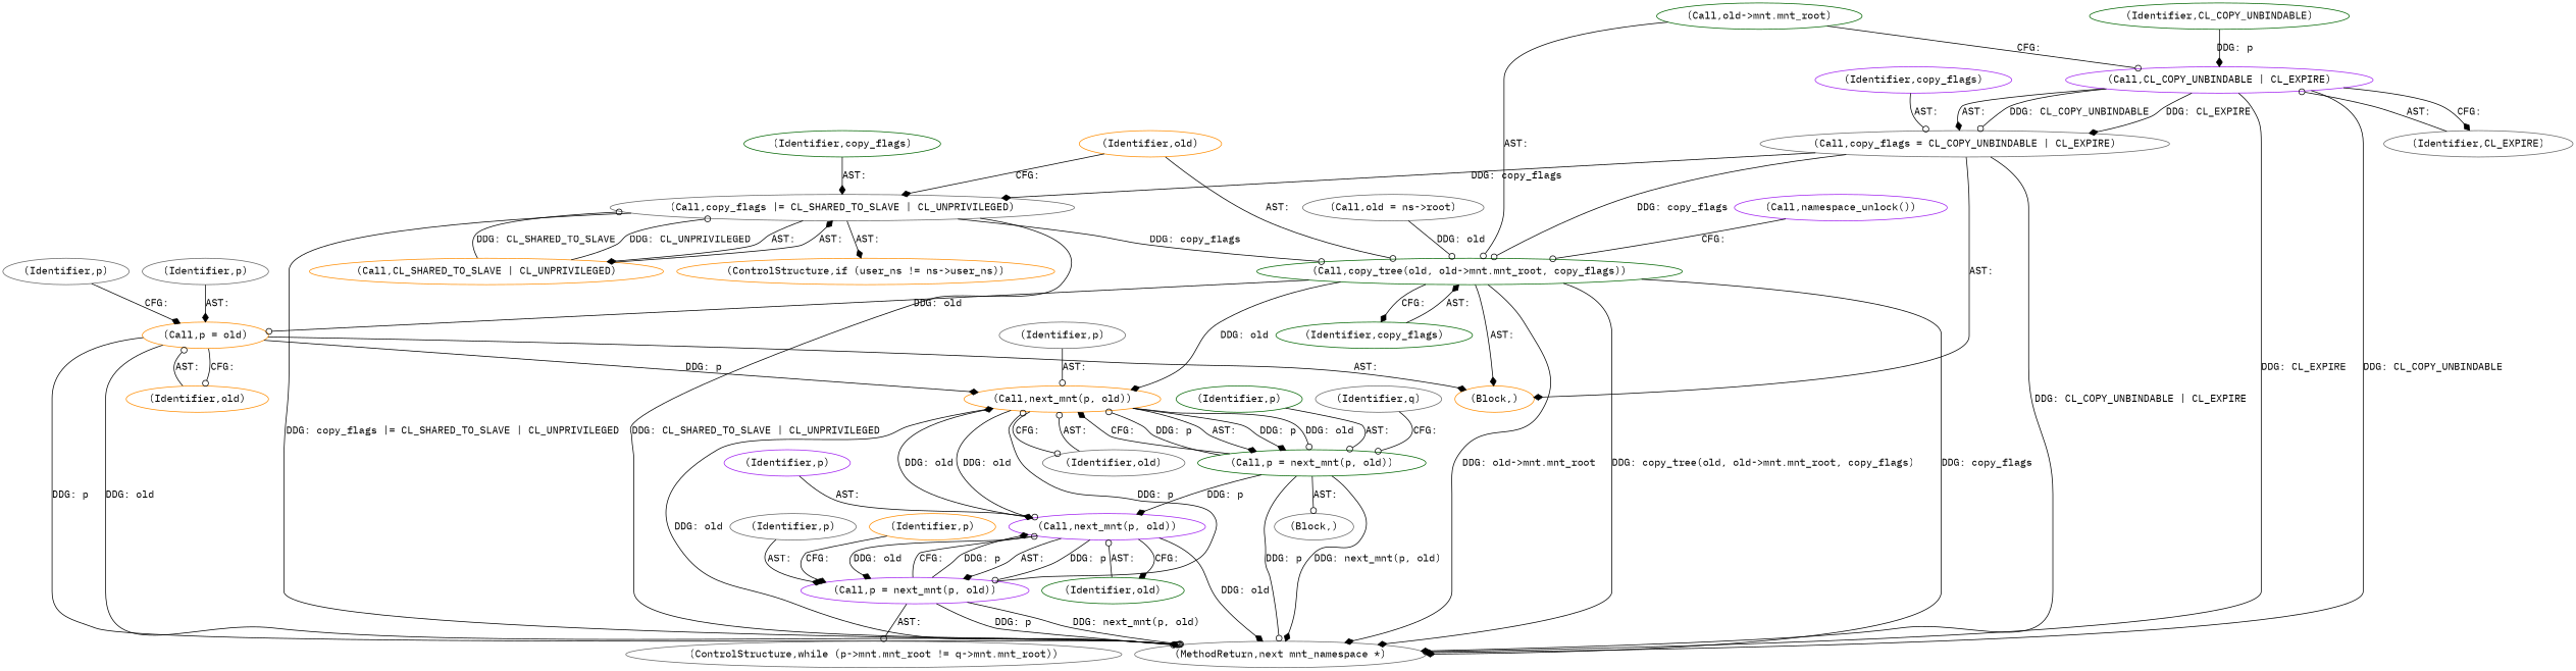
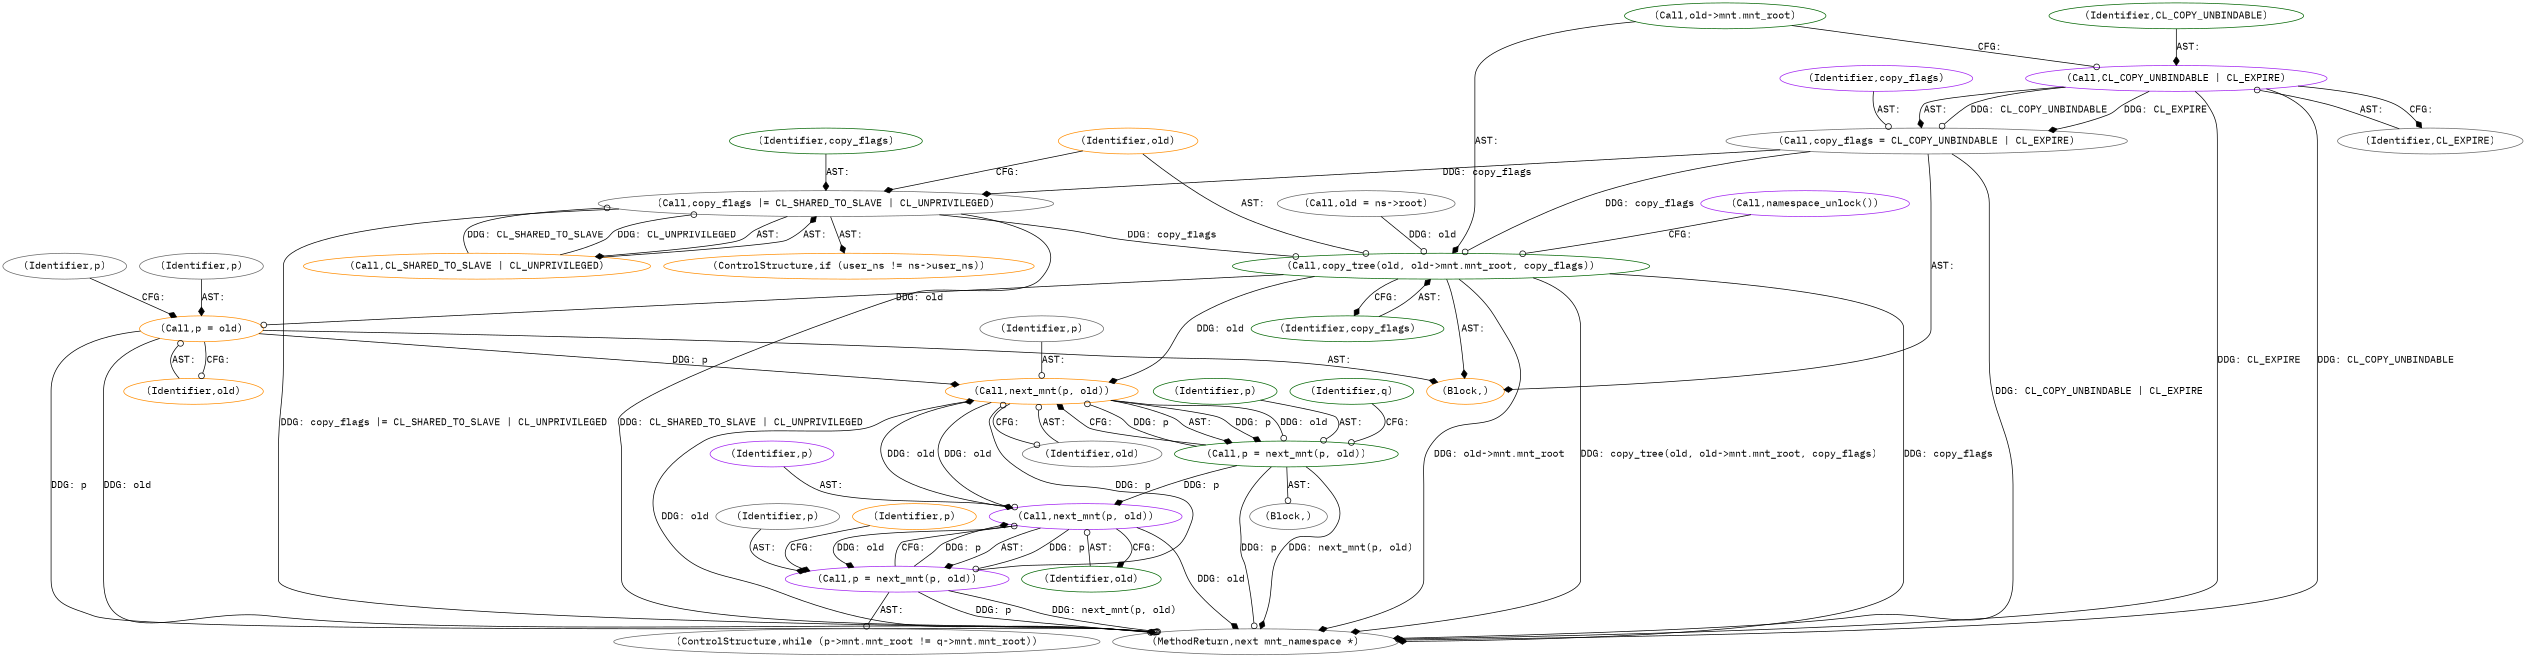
  digraph {
    fontname="IBM Plex Mono"
    node [color=gray40 fontname="IBM Plex Mono"]
    edge [arrowhead=diamond fontname="IBM Plex Mono"]
    n1 [label="(Call,copy_flags = CL_COPY_UNBINDABLE | CL_EXPIRE)"]
    n2 [label="(Call,copy_flags |= CL_SHARED_TO_SLAVE | CL_UNPRIVILEGED)"]
    n3 [color=darkgreen label="(Call,copy_tree(old, old->mnt.mnt_root, copy_flags))"]
    n4 [color=darkorange label="(Block,)"]
    n5 [label="(MethodReturn,next mnt_namespace *)"]
    n6 [color=purple label="(Call,CL_COPY_UNBINDABLE | CL_EXPIRE)"]
    n7 [label="(Identifier,CL_EXPIRE)"]
    n8 [color=darkorange label="(Call,CL_SHARED_TO_SLAVE | CL_UNPRIVILEGED)"]
    n9 [color=darkorange label="(ControlStructure,if (user_ns != ns->user_ns))"]
    n10 [color=darkorange label="(Call,p = old)"]
    n11 [color=darkorange label="(Call,next_mnt(p, old))"]
    n12 [color=darkgreen label="(Identifier,copy_flags)"]
    n13 [color=darkorange label="(Identifier,old)"]
    n14 [color=darkgreen label="(Call,p = next_mnt(p, old))"]
    n15 [color=purple label="(Call,next_mnt(p, old))"]
    n16 [label="(Identifier,old)"]
    n17 [label="(Block,)"]
    n18 [color=purple label="(Call,p = next_mnt(p, old))"]
    n19 [color=darkgreen label="(Identifier,old)"]
    n20 [label="(ControlStructure,while (p->mnt.mnt_root != q->mnt.mnt_root))"]
    n21 [color=darkgreen label="(Identifier,CL_COPY_UNBINDABLE)"]
    n22 [color=purple label="(Identifier,p)"]
    n23 [color=purple label="(Identifier,copy_flags)"]
    n24 [label="(Identifier,p)"]
    n25 [label="(Identifier,p)"]
    n26 [color=darkgreen label="(Identifier,p)"]
    n27 [color=darkgreen label="(Call,old->mnt.mnt_root)"]
    n28 [color=darkgreen label="(Identifier,copy_flags)"]
    n29 [color=purple label="(Call,namespace_unlock())"]
    n30 [label="(Call,old = ns->root)"]
-   n31 [label="(Identifier,q)"]
+   n31 [color=darkgreen label="(Identifier,q)"]
    n32 [color=darkorange label="(Identifier,p)"]
    n33 [label="(Identifier,p)"]
    n34 [label="(Identifier,p)"]
    n35 [color=darkorange label="(Identifier,old)"]
    n1 -> n2 [label="DDG: copy_flags"]
    n1 -> n3 [arrowhead=odot label="DDG: copy_flags"]
    n1 -> n4 [label="AST: "]
    n1 -> n5 [label="DDG: CL_COPY_UNBINDABLE | CL_EXPIRE"]
    n2 -> n3 [arrowhead=odot label="DDG: copy_flags"]
    n2 -> n5 [arrowhead=odot label="DDG: CL_SHARED_TO_SLAVE | CL_UNPRIVILEGED"]
    n2 -> n5 [arrowhead=odot label="DDG: copy_flags |= CL_SHARED_TO_SLAVE | CL_UNPRIVILEGED"]
    n2 -> n8 [label="AST: "]
    n2 -> n9 [label="AST: "]
    n3 -> n4 [label="AST: "]
    n3 -> n5 [label="DDG: old->mnt.mnt_root"]
    n3 -> n5 [label="DDG: copy_tree(old, old->mnt.mnt_root, copy_flags)"]
    n3 -> n5 [label="DDG: copy_flags"]
    n3 -> n10 [arrowhead=odot label="DDG: old"]
    n3 -> n11 [label="DDG: old"]
    n3 -> n12 [label="CFG: "]
    n6 -> n1 [label="AST: "]
    n6 -> n1 [arrowhead=odot label="DDG: CL_COPY_UNBINDABLE"]
    n6 -> n1 [label="DDG: CL_EXPIRE"]
    n6 -> n5 [arrowhead=odot label="DDG: CL_EXPIRE"]
    n6 -> n5 [label="DDG: CL_COPY_UNBINDABLE"]
    n6 -> n7 [label="CFG: "]
    n7 -> n6 [arrowhead=odot label="AST: "]
    n8 -> n2 [label="AST: "]
    n8 -> n2 [arrowhead=odot label="DDG: CL_SHARED_TO_SLAVE"]
    n8 -> n2 [arrowhead=odot label="DDG: CL_UNPRIVILEGED"]
    n10 -> n4 [label="AST: "]
    n10 -> n5 [arrowhead=odot label="DDG: p"]
    n10 -> n5 [arrowhead=odot label="DDG: old"]
    n10 -> n11 [label="DDG: p"]
    n10 -> n13 [arrowhead=odot label="CFG: "]
    n11 -> n5 [label="DDG: old"]
    n11 -> n14 [label="AST: "]
    n11 -> n14 [label="DDG: p"]
    n11 -> n14 [arrowhead=odot label="DDG: old"]
    n11 -> n15 [label="DDG: old"]
    n11 -> n16 [arrowhead=odot label="CFG: "]
    n12 -> n3 [label="AST: "]
    n13 -> n10 [arrowhead=odot label="AST: "]
    n14 -> n5 [label="DDG: next_mnt(p, old)"]
    n14 -> n5 [arrowhead=odot label="DDG: p"]
    n14 -> n11 [label="CFG: "]
    n14 -> n11 [arrowhead=odot label="DDG: p"]
    n14 -> n15 [label="DDG: p"]
    n14 -> n17 [arrowhead=odot label="AST: "]
    n15 -> n5 [label="DDG: old"]
    n15 -> n11 [label="DDG: old"]
    n15 -> n18 [label="AST: "]
    n15 -> n18 [arrowhead=odot label="DDG: p"]
    n15 -> n18 [label="DDG: old"]
    n15 -> n19 [label="CFG: "]
    n16 -> n11 [arrowhead=odot label="AST: "]
    n18 -> n5 [arrowhead=odot label="DDG: p"]
    n18 -> n5 [arrowhead=odot label="DDG: next_mnt(p, old)"]
    n18 -> n11 [arrowhead=odot label="DDG: p"]
    n18 -> n15 [arrowhead=odot label="CFG: "]
    n18 -> n15 [label="DDG: p"]
    n18 -> n20 [arrowhead=odot label="AST: "]
    n19 -> n15 [arrowhead=odot label="AST: "]
-   n21 -> n6 [label="DDG: p"]
+   n21 -> n6 [label="AST: "]
    n22 -> n15 [arrowhead=odot label="AST: "]
    n23 -> n1 [arrowhead=odot label="AST: "]
    n24 -> n10 [label="AST: "]
    n25 -> n18 [label="AST: "]
    n26 -> n14 [arrowhead=odot label="AST: "]
-   n27 -> n3 [arrowhead=odot label="AST: "]
+   n27 -> n3 [label="AST: "]
    n27 -> n6 [arrowhead=odot label="CFG: "]
    n28 -> n2 [label="AST: "]
    n29 -> n3 [arrowhead=odot label="CFG: "]
    n30 -> n3 [arrowhead=odot label="DDG: old"]
    n31 -> n14 [arrowhead=odot label="CFG: "]
    n32 -> n18 [label="CFG: "]
    n33 -> n10 [label="CFG: "]
    n34 -> n11 [arrowhead=odot label="AST: "]
    n35 -> n2 [label="CFG: "]
    n35 -> n3 [arrowhead=odot label="AST: "]
  }
